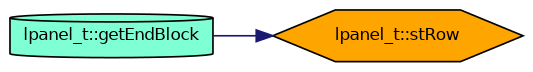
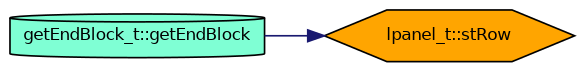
  digraph {
    rankdir=RL
    node [color=black fontname=Helvetica fontsize=10 style=filled]
    n1 [fillcolor=orange fontcolor=black height=0.2 label="lpanel_t::stRow" shape=hexagon width=0.4]
-   n2 [fillcolor=aquamarine height=0.2 label="lpanel_t::getEndBlock" shape=cylinder width=0.4]
+   n2 [fillcolor=aquamarine height=0.2 label="getEndBlock_t::getEndBlock" shape=cylinder width=0.4]
    n1 -> n2 [color=midnightblue dir=back fontname=Helvetica fontsize=10 labelfontname=Helvetica labelfontsize=10 style=solid]
  }
